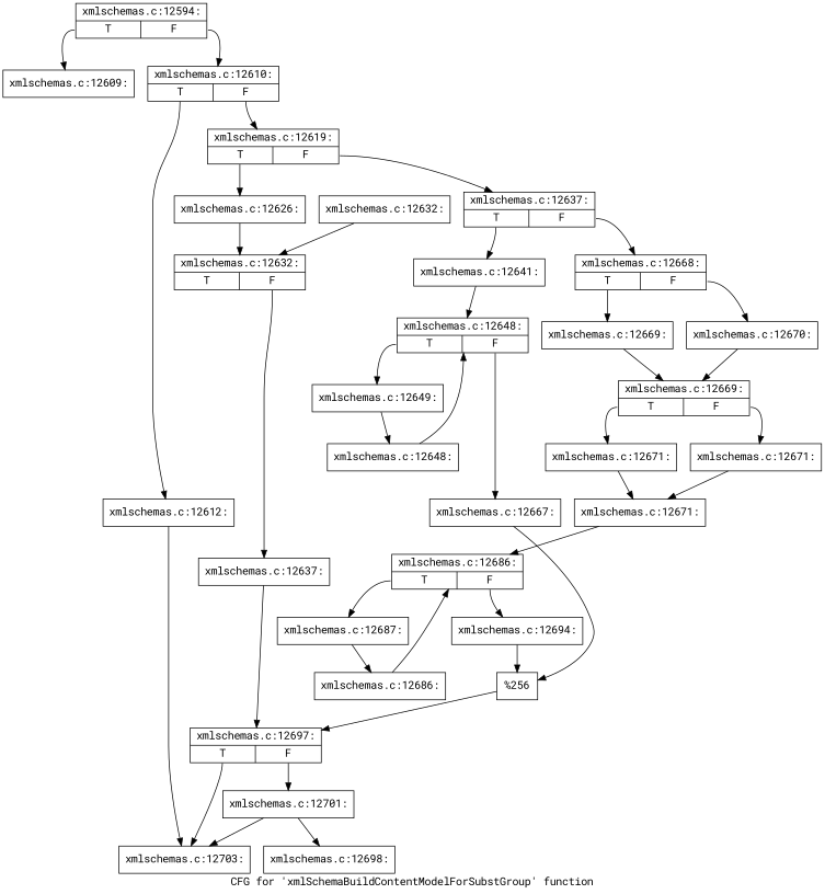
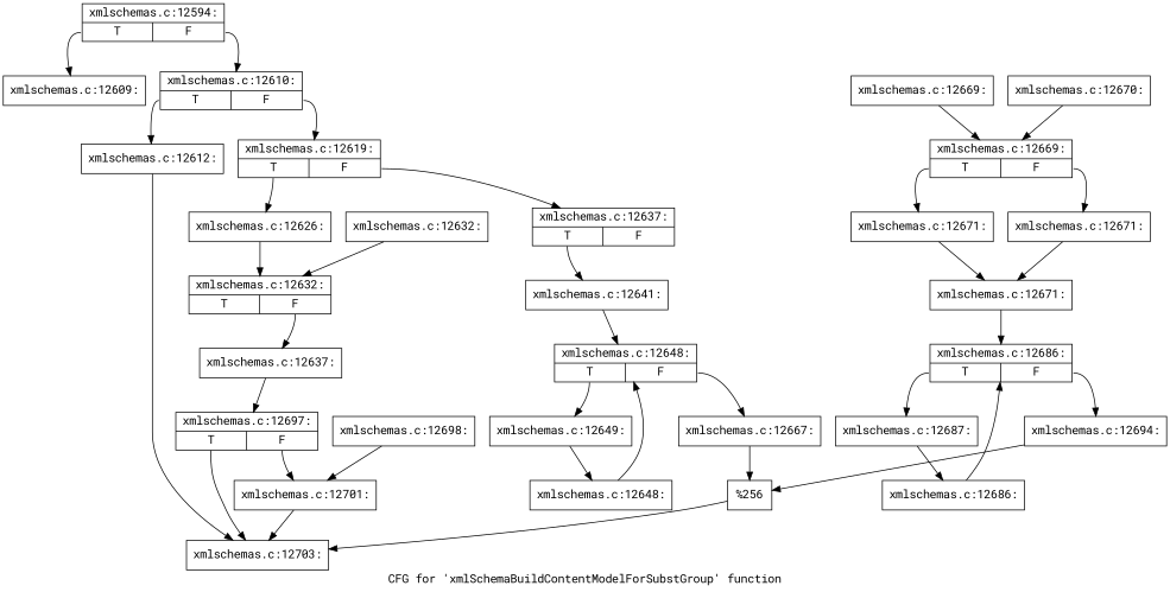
  digraph {
    fontname="Roboto Mono"
    label="CFG for 'xmlSchemaBuildContentModelForSubstGroup' function"
    node [fontname="Roboto Mono" shape=record]
    edge [fontname="Roboto Mono"]
    n1 [label="{xmlschemas.c:12594:|{<s0>T|<s1>F}}"]
    n2 [label="{xmlschemas.c:12609:}"]
    n3 [label="{xmlschemas.c:12610:|{<s0>T|<s1>F}}"]
    n4 [label="{xmlschemas.c:12612:}"]
    n5 [label="{xmlschemas.c:12619:|{<s0>T|<s1>F}}"]
    n6 [label="{xmlschemas.c:12703:}"]
    n7 [label="{xmlschemas.c:12626:}"]
    n8 [label="{xmlschemas.c:12637:|{<s0>T|<s1>F}}"]
    n9 [label="{xmlschemas.c:12632:|{<s0>T|<s1>F}}"]
    n10 [label="{xmlschemas.c:12641:}"]
-   n11 [label="{xmlschemas.c:12668:|{<s0>T|<s1>F}}"]
    n12 [label="{xmlschemas.c:12637:}"]
    n13 [label="{xmlschemas.c:12648:|{<s0>T|<s1>F}}"]
    n14 [label="{xmlschemas.c:12669:}"]
    n15 [label="{xmlschemas.c:12670:}"]
    n16 [label="{xmlschemas.c:12697:|{<s0>T|<s1>F}}"]
    n17 [label="{xmlschemas.c:12632:}"]
    n18 [label="{xmlschemas.c:12701:}"]
    n19 [label="{xmlschemas.c:12698:}"]
    n20 [label="{xmlschemas.c:12649:}"]
    n21 [label="{xmlschemas.c:12667:}"]
    n22 [label="{xmlschemas.c:12669:|{<s0>T|<s1>F}}"]
    n23 [label="{xmlschemas.c:12648:}"]
    n24 [label="{%256}"]
    n25 [label="{xmlschemas.c:12671:}"]
    n26 [label="{xmlschemas.c:12671:}"]
    n27 [label="{xmlschemas.c:12671:}"]
    n28 [label="{xmlschemas.c:12686:|{<s0>T|<s1>F}}"]
    n29 [label="{xmlschemas.c:12687:}"]
    n30 [label="{xmlschemas.c:12694:}"]
    n31 [label="{xmlschemas.c:12686:}"]
    n1 -> n2 [tailport=s0]
    n1 -> n3 [tailport=s1]
    n3 -> n4 [tailport=s0]
    n3 -> n5 [tailport=s1]
    n4 -> n6
    n5 -> n7 [tailport=s0]
    n5 -> n8 [tailport=s1]
    n7 -> n9
    n8 -> n10 [tailport=s0]
-   n8 -> n11 [tailport=s1]
    n9 -> n12 [tailport=s1]
    n10 -> n13
-   n11 -> n14 [tailport=s0]
-   n11 -> n15 [tailport=s1]
    n12 -> n16
    n13 -> n20 [tailport=s0]
    n13 -> n21 [tailport=s1]
    n14 -> n22
    n15 -> n22
    n16 -> n6 [tailport=s0]
    n16 -> n18 [tailport=s1]
    n17 -> n9
    n18 -> n6
-   n18 -> n19
+   n19 -> n18
    n20 -> n23
    n21 -> n24
    n22 -> n25 [tailport=s0]
    n22 -> n26 [tailport=s1]
    n23 -> n13
-   n24 -> n16
+   n24 -> n6
    n25 -> n27
    n26 -> n27
    n27 -> n28
    n28 -> n29 [tailport=s0]
    n28 -> n30 [tailport=s1]
    n29 -> n31
    n30 -> n24
    n31 -> n28
  }
